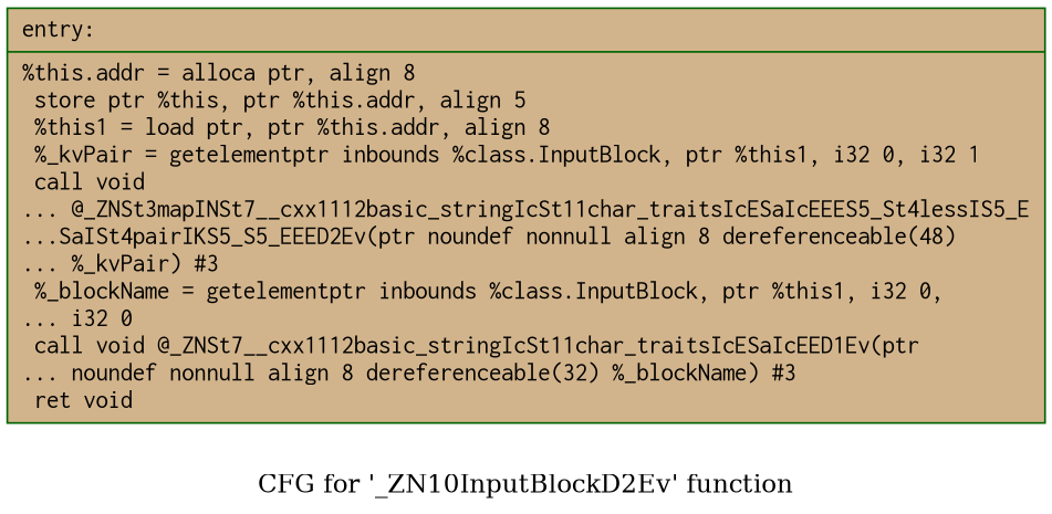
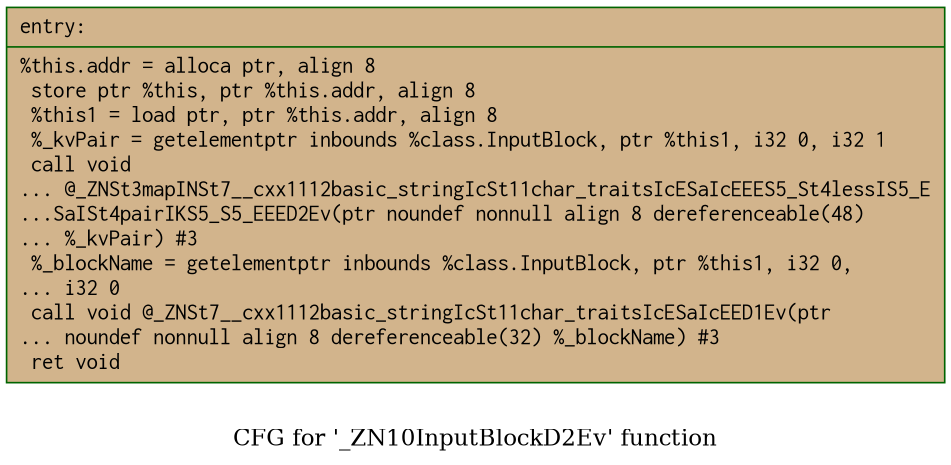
  digraph {
    label="CFG for '_ZN10InputBlockD2Ev' function"
-   n1 [color=darkgreen fillcolor=tan fontname=Courier label="{entry:\l|  %this.addr = alloca ptr, align 8\l  store ptr %this, ptr %this.addr, align 5\l  %this1 = load ptr, ptr %this.addr, align 8\l  %_kvPair = getelementptr inbounds %class.InputBlock, ptr %this1, i32 0, i32 1\l  call void\l... @_ZNSt3mapINSt7__cxx1112basic_stringIcSt11char_traitsIcESaIcEEES5_St4lessIS5_E\l...SaISt4pairIKS5_S5_EEED2Ev(ptr noundef nonnull align 8 dereferenceable(48)\l... %_kvPair) #3\l  %_blockName = getelementptr inbounds %class.InputBlock, ptr %this1, i32 0,\l... i32 0\l  call void @_ZNSt7__cxx1112basic_stringIcSt11char_traitsIcESaIcEED1Ev(ptr\l... noundef nonnull align 8 dereferenceable(32) %_blockName) #3\l  ret void\l}" shape=record style=filled]
+   n1 [color=darkgreen fillcolor=tan fontname=Courier label="{entry:\l|  %this.addr = alloca ptr, align 8\l  store ptr %this, ptr %this.addr, align 8\l  %this1 = load ptr, ptr %this.addr, align 8\l  %_kvPair = getelementptr inbounds %class.InputBlock, ptr %this1, i32 0, i32 1\l  call void\l... @_ZNSt3mapINSt7__cxx1112basic_stringIcSt11char_traitsIcESaIcEEES5_St4lessIS5_E\l...SaISt4pairIKS5_S5_EEED2Ev(ptr noundef nonnull align 8 dereferenceable(48)\l... %_kvPair) #3\l  %_blockName = getelementptr inbounds %class.InputBlock, ptr %this1, i32 0,\l... i32 0\l  call void @_ZNSt7__cxx1112basic_stringIcSt11char_traitsIcESaIcEED1Ev(ptr\l... noundef nonnull align 8 dereferenceable(32) %_blockName) #3\l  ret void\l}" shape=record style=filled]
  }
